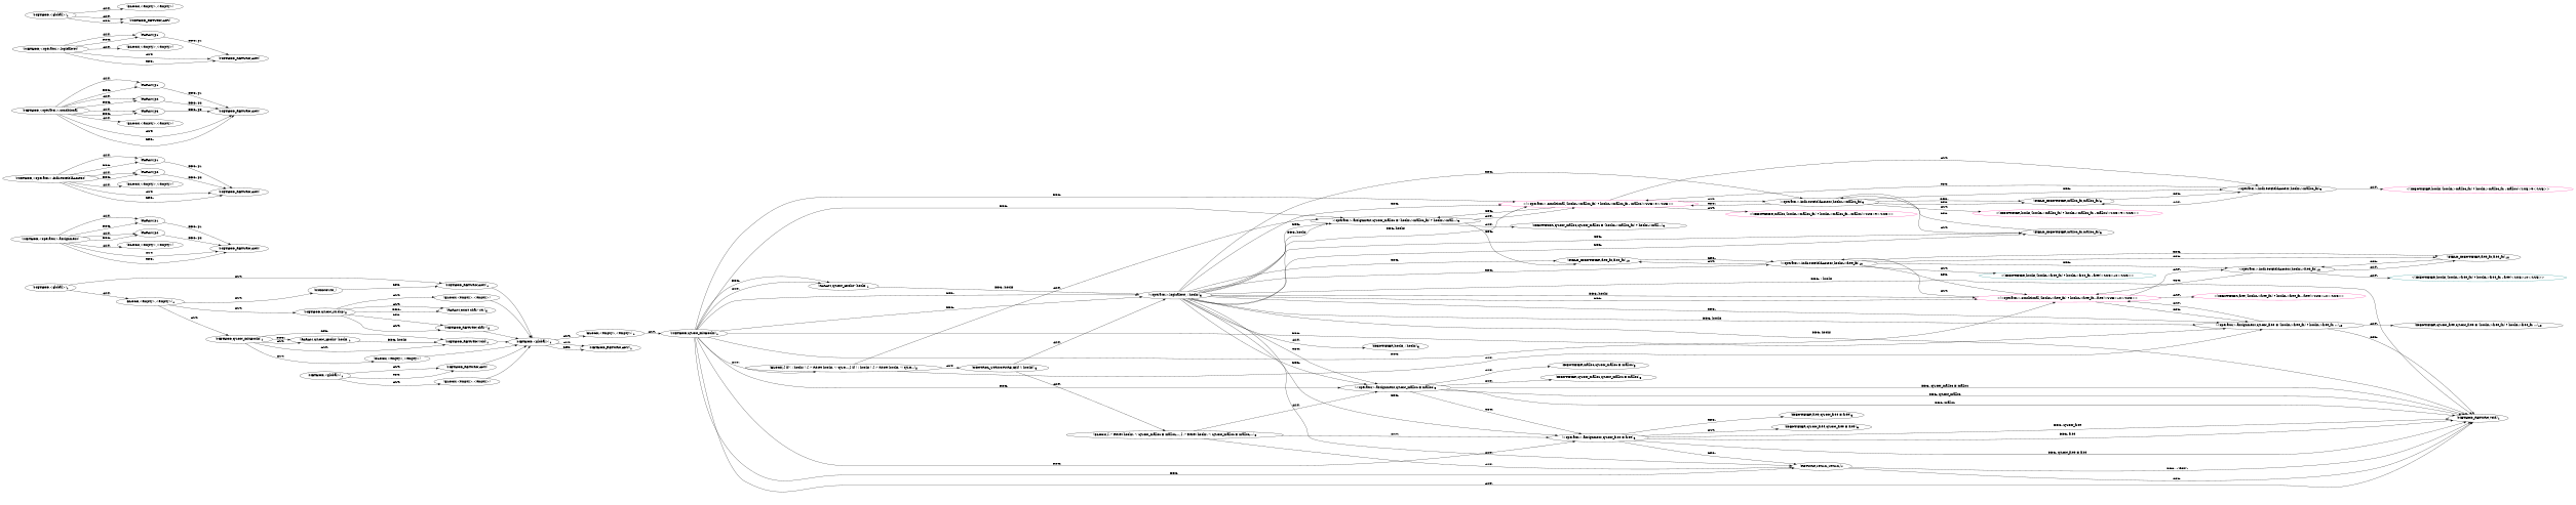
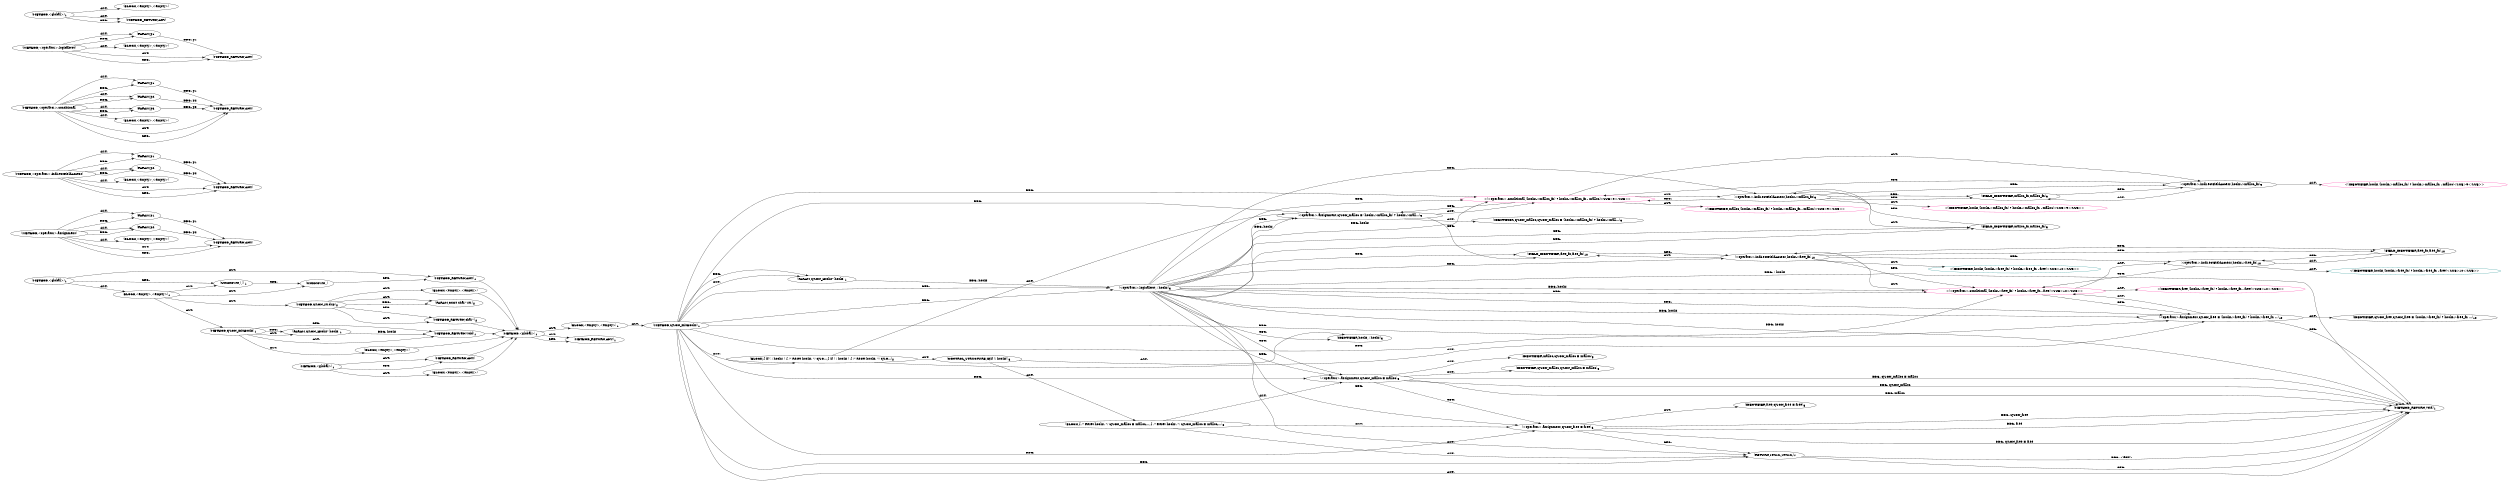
  digraph {
    rankdir=LR
    n1 [label=<(METHOD,&lt;global&gt;)<SUB>1</SUB>>]
    n2 [label=<(BLOCK,&lt;empty&gt;,&lt;empty&gt;)<SUB>1</SUB>>]
    n3 [label=<(METHOD_RETURN,ANY)<SUB>1</SUB>>]
    n4 [label=<(METHOD,cJSON_InitHooks)<SUB>1</SUB>>]
    n5 [label=<(PARAM,cJSON_Hooks* hooks)<SUB>1</SUB>>]
    n6 [label=<(BLOCK,{ 	if ( ! hooks ) { 		/* Reset hooks. */ 		cJSO...,{ 	if ( ! hooks ) { 		/* Reset hooks. */ 		cJSO...)<SUB>2</SUB>>]
    n7 [label=<(&lt;operator&gt;.logicalNot,! hooks)<SUB>3</SUB>>]
    n8 [label=<(&lt;operator&gt;.assignment,cJSON_malloc = malloc)<SUB>5</SUB>>]
    n9 [label=<(&lt;operator&gt;.assignment,cJSON_free = free)<SUB>6</SUB>>]
    n10 [label=<(RETURN,return;,return;)<SUB>7</SUB>>]
    n11 [label=<(&lt;operator&gt;.assignment,cJSON_malloc = (hooks-&gt;malloc_fn) ? hooks-&gt;mall...)<SUB>9</SUB>>]
    n12 [color=deeppink label="<(&lt;operator&gt;.conditional,(hooks-&gt;malloc_fn) ? hooks-&gt;malloc_fn : malloc)<SUB>9</SUB>>"]
    n13 [label=<(&lt;operator&gt;.assignment,cJSON_free = (hooks-&gt;free_fn) ? hooks-&gt;free_fn ...)<SUB>10</SUB>>]
    n14 [color=deeppink label="<(&lt;operator&gt;.conditional,(hooks-&gt;free_fn) ? hooks-&gt;free_fn : free)<SUB>10</SUB>>"]
    n15 [label=<(METHOD_RETURN,void)<SUB>1</SUB>>]
    n16 [label=<(CONTROL_STRUCTURE,IF,if (! hooks))<SUB>3</SUB>>]
    n17 [label=<(IDENTIFIER,hooks,! hooks)<SUB>3</SUB>>]
    n18 [label=<(&lt;operator&gt;.indirectFieldAccess,hooks-&gt;malloc_fn)<SUB>9</SUB>>]
    n19 [label=<(FIELD_IDENTIFIER,malloc_fn,malloc_fn)<SUB>9</SUB>>]
    n20 [label=<(&lt;operator&gt;.indirectFieldAccess,hooks-&gt;free_fn)<SUB>10</SUB>>]
    n21 [label=<(FIELD_IDENTIFIER,free_fn,free_fn)<SUB>10</SUB>>]
    n22 [label=<(IDENTIFIER,cJSON_malloc,cJSON_malloc = malloc)<SUB>5</SUB>>]
    n23 [label=<(IDENTIFIER,malloc,cJSON_malloc = malloc)<SUB>5</SUB>>]
-   n24 [label=<(IDENTIFIER,cJSON_free,cJSON_free = free)<SUB>6</SUB>>]
    n25 [label=<(IDENTIFIER,free,cJSON_free = free)<SUB>6</SUB>>]
    n26 [label=<(IDENTIFIER,cJSON_malloc,cJSON_malloc = (hooks-&gt;malloc_fn) ? hooks-&gt;mall...)<SUB>9</SUB>>]
    n27 [label=<(&lt;operator&gt;.indirectFieldAccess,hooks-&gt;malloc_fn)<SUB>9</SUB>>]
    n28 [color=deeppink label="<(IDENTIFIER,malloc,(hooks-&gt;malloc_fn) ? hooks-&gt;malloc_fn : malloc)<SUB>9</SUB>>"]
    n29 [label=<(IDENTIFIER,cJSON_free,cJSON_free = (hooks-&gt;free_fn) ? hooks-&gt;free_fn ...)<SUB>10</SUB>>]
    n30 [label=<(&lt;operator&gt;.indirectFieldAccess,hooks-&gt;free_fn)<SUB>10</SUB>>]
    n31 [color=deeppink label="<(IDENTIFIER,free,(hooks-&gt;free_fn) ? hooks-&gt;free_fn : free)<SUB>10</SUB>>"]
    n32 [label=<(BLOCK,{ 		/* Reset hooks. */ 		cJSON_malloc = malloc;...,{ 		/* Reset hooks. */ 		cJSON_malloc = malloc;...)<SUB>3</SUB>>]
    n33 [color=deeppink label="<(IDENTIFIER,hooks,(hooks-&gt;malloc_fn) ? hooks-&gt;malloc_fn : malloc)<SUB>9</SUB>>"]
    n34 [label=<(FIELD_IDENTIFIER,malloc_fn,malloc_fn)<SUB>9</SUB>>]
    n35 [color=teal label="<(IDENTIFIER,hooks,(hooks-&gt;free_fn) ? hooks-&gt;free_fn : free)<SUB>10</SUB>>"]
    n36 [label=<(FIELD_IDENTIFIER,free_fn,free_fn)<SUB>10</SUB>>]
    n37 [color=deeppink label="<(IDENTIFIER,hooks,(hooks-&gt;malloc_fn) ? hooks-&gt;malloc_fn : malloc)<SUB>9</SUB>>"]
    n38 [color=teal label="<(IDENTIFIER,hooks,(hooks-&gt;free_fn) ? hooks-&gt;free_fn : free)<SUB>10</SUB>>"]
    n39 [label=<(METHOD,&lt;operator&gt;.assignment)>]
    n40 [label=<(PARAM,p1)>]
    n41 [label=<(PARAM,p2)>]
    n42 [label=<(BLOCK,&lt;empty&gt;,&lt;empty&gt;)>]
    n43 [label=<(METHOD_RETURN,ANY)>]
    n44 [label=<(METHOD,&lt;operator&gt;.indirectFieldAccess)>]
    n45 [label=<(PARAM,p1)>]
    n46 [label=<(PARAM,p2)>]
    n47 [label=<(BLOCK,&lt;empty&gt;,&lt;empty&gt;)>]
    n48 [label=<(METHOD_RETURN,ANY)>]
    n49 [label=<(METHOD,&lt;operator&gt;.conditional)>]
    n50 [label=<(PARAM,p1)>]
    n51 [label=<(PARAM,p2)>]
    n52 [label=<(PARAM,p3)>]
    n53 [label=<(BLOCK,&lt;empty&gt;,&lt;empty&gt;)>]
    n54 [label=<(METHOD_RETURN,ANY)>]
    n55 [label=<(METHOD,&lt;operator&gt;.logicalNot)>]
    n56 [label=<(PARAM,p1)>]
    n57 [label=<(BLOCK,&lt;empty&gt;,&lt;empty&gt;)>]
    n58 [label=<(METHOD_RETURN,ANY)>]
    n59 [label=<(METHOD,&lt;global&gt;)<SUB>1</SUB>>]
    n60 [label=<(BLOCK,&lt;empty&gt;,&lt;empty&gt;)>]
    n61 [label=<(METHOD_RETURN,ANY)>]
    n62 [label=<(METHOD,&lt;global&gt;)<SUB>1</SUB>>]
    n63 [label=<(BLOCK,&lt;empty&gt;,&lt;empty&gt;)<SUB>1</SUB>>]
+   n64 [label=<(UNKNOWN,),))<SUB>1</SUB>>]
    n65 [label=<(METHOD_RETURN,ANY)<SUB>1</SUB>>]
    n66 [label=<(METHOD,cJSON_InitHooks)<SUB>1</SUB>>]
    n67 [label=<(METHOD,cJSON_strdup)<SUB>2</SUB>>]
    n68 [label=<(UNKNOWN,,)>]
    n69 [label=<(PARAM,cJSON_Hooks* hooks)<SUB>1</SUB>>]
    n70 [label=<(BLOCK,&lt;empty&gt;,&lt;empty&gt;)>]
    n71 [label=<(METHOD_RETURN,void)<SUB>1</SUB>>]
    n72 [label=<(PARAM,const char* str)<SUB>2</SUB>>]
    n73 [label=<(BLOCK,&lt;empty&gt;,&lt;empty&gt;)>]
    n74 [label=<(METHOD_RETURN,char*)<SUB>2</SUB>>]
    n75 [label=<(METHOD,&lt;global&gt;)<SUB>1</SUB>>]
    n76 [label=<(BLOCK,&lt;empty&gt;,&lt;empty&gt;)>]
    n77 [label=<(METHOD_RETURN,ANY)>]
    n1 -> n2 [label="AST: "]
    n1 -> n3 [label="AST: "]
    n1 -> n3 [label="CFG: "]
    n2 -> n4 [label="AST: "]
    n4 -> n5 [label="AST: "]
    n4 -> n5 [label="DDG: "]
    n4 -> n6 [label="AST: "]
    n4 -> n7 [label="CFG: "]
    n4 -> n7 [label="DDG: "]
    n4 -> n8 [label="DDG: "]
    n4 -> n9 [label="DDG: "]
    n4 -> n10 [label="DDG: "]
    n4 -> n11 [label="DDG: "]
    n4 -> n12 [label="DDG: "]
    n4 -> n13 [label="DDG: "]
    n4 -> n14 [label="DDG: "]
    n4 -> n15 [label="AST: "]
    n5 -> n7 [label="DDG: hooks"]
    n6 -> n11 [label="AST: "]
    n6 -> n13 [label="AST: "]
    n6 -> n16 [label="AST: "]
    n7 -> n8 [label="CFG: "]
    n7 -> n8 [label="CDG: "]
    n7 -> n9 [label="CDG: "]
    n7 -> n10 [label="AST: "]
    n7 -> n11 [label="DDG: hooks"]
    n7 -> n11 [label="CDG: "]
    n7 -> n12 [label="DDG: hooks"]
    n7 -> n12 [label="CDG: "]
    n7 -> n13 [label="DDG: hooks"]
    n7 -> n13 [label="CDG: "]
    n7 -> n14 [label="DDG: hooks"]
    n7 -> n14 [label="CDG: "]
    n7 -> n15 [label="DDG: hooks"]
    n7 -> n15 [label="DDG: ! hooks"]
-   n7 -> n17 [label="AST: "]
+   n7 -> n17 [label="CFG: "]
    n7 -> n18 [label="CDG: "]
    n7 -> n19 [label="CFG: "]
    n7 -> n19 [label="CDG: "]
    n7 -> n20 [label="CDG: "]
    n7 -> n21 [label="CDG: "]
    n8 -> n9 [label="CFG: "]
    n8 -> n15 [label="DDG: cJSON_malloc"]
    n8 -> n15 [label="DDG: malloc"]
    n8 -> n15 [label="DDG: cJSON_malloc = malloc"]
    n8 -> n22 [label="AST: "]
    n8 -> n23 [label="AST: "]
    n9 -> n10 [label="CFG: "]
    n9 -> n15 [label="DDG: cJSON_free"]
    n9 -> n15 [label="DDG: free"]
    n9 -> n15 [label="DDG: cJSON_free = free"]
-   n9 -> n24 [label="AST: "]
-   n9 -> n25 [label="CFG: "]
+   n9 -> n25 [label="AST: "]
    n10 -> n15 [label="CFG: "]
    n10 -> n15 [label="DDG: &lt;RET&gt;"]
    n11 -> n12 [label="AST: "]
    n11 -> n21 [label="CFG: "]
    n11 -> n26 [label="AST: "]
    n12 -> n11 [label="CFG: "]
    n12 -> n18 [label="AST: "]
    n12 -> n27 [label="AST: "]
    n12 -> n28 [label="AST: "]
    n13 -> n14 [label="AST: "]
    n13 -> n15 [label="CFG: "]
    n13 -> n29 [label="AST: "]
    n14 -> n13 [label="CFG: "]
    n14 -> n20 [label="AST: "]
    n14 -> n30 [label="AST: "]
    n14 -> n31 [label="AST: "]
-   n16 -> n7 [label="AST: "]
+   n16 -> n17 [label="AST: "]
    n16 -> n32 [label="AST: "]
    n18 -> n12 [label="CFG: "]
    n18 -> n19 [label="AST: "]
    n18 -> n27 [label="CDG: "]
    n18 -> n33 [label="AST: "]
    n18 -> n34 [label="CFG: "]
    n18 -> n34 [label="CDG: "]
    n19 -> n18 [label="CFG: "]
    n20 -> n14 [label="CFG: "]
    n20 -> n21 [label="AST: "]
    n20 -> n30 [label="CDG: "]
    n20 -> n35 [label="AST: "]
    n20 -> n36 [label="CFG: "]
    n20 -> n36 [label="CDG: "]
    n21 -> n20 [label="CFG: "]
    n27 -> n12 [label="CFG: "]
    n27 -> n34 [label="AST: "]
    n27 -> n37 [label="AST: "]
    n30 -> n14 [label="CFG: "]
    n30 -> n36 [label="AST: "]
    n30 -> n38 [label="AST: "]
    n32 -> n8 [label="AST: "]
    n32 -> n9 [label="AST: "]
    n32 -> n10 [label="AST: "]
    n34 -> n27 [label="CFG: "]
    n36 -> n30 [label="CFG: "]
    n39 -> n40 [label="AST: "]
    n39 -> n40 [label="DDG: "]
    n39 -> n41 [label="AST: "]
    n39 -> n41 [label="DDG: "]
    n39 -> n42 [label="AST: "]
    n39 -> n43 [label="AST: "]
    n39 -> n43 [label="CFG: "]
    n40 -> n43 [label="DDG: p1"]
    n41 -> n43 [label="DDG: p2"]
    n44 -> n45 [label="AST: "]
    n44 -> n45 [label="DDG: "]
    n44 -> n46 [label="AST: "]
    n44 -> n46 [label="DDG: "]
    n44 -> n47 [label="AST: "]
    n44 -> n48 [label="AST: "]
    n44 -> n48 [label="CFG: "]
    n45 -> n48 [label="DDG: p1"]
    n46 -> n48 [label="DDG: p2"]
    n49 -> n50 [label="AST: "]
    n49 -> n50 [label="DDG: "]
    n49 -> n51 [label="AST: "]
    n49 -> n51 [label="DDG: "]
    n49 -> n52 [label="AST: "]
    n49 -> n52 [label="DDG: "]
    n49 -> n53 [label="AST: "]
    n49 -> n54 [label="AST: "]
    n49 -> n54 [label="CFG: "]
    n50 -> n54 [label="DDG: p1"]
    n51 -> n54 [label="DDG: p2"]
    n52 -> n54 [label="DDG: p3"]
    n55 -> n56 [label="AST: "]
    n55 -> n56 [label="DDG: "]
    n55 -> n57 [label="AST: "]
    n55 -> n58 [label="AST: "]
    n55 -> n58 [label="CFG: "]
    n56 -> n58 [label="DDG: p1"]
    n59 -> n60 [label="AST: "]
    n59 -> n61 [label="AST: "]
    n59 -> n61 [label="CFG: "]
    n62 -> n63 [label="AST: "]
+   n62 -> n64 [label="CFG: "]
    n62 -> n65 [label="AST: "]
+   n63 -> n64 [label="AST: "]
    n63 -> n66 [label="AST: "]
    n63 -> n67 [label="AST: "]
    n63 -> n68 [label="AST: "]
+   n64 -> n68 [label="CFG: "]
    n65 -> n1
    n66 -> n69 [label="AST: "]
    n66 -> n69 [label="DDG: "]
    n66 -> n70 [label="AST: "]
    n66 -> n71 [label="AST: "]
    n66 -> n71 [label="CFG: "]
    n67 -> n72 [label="AST: "]
    n67 -> n72 [label="DDG: "]
    n67 -> n73 [label="AST: "]
    n67 -> n74 [label="AST: "]
    n67 -> n74 [label="CFG: "]
    n68 -> n65 [label="CFG: "]
    n69 -> n71 [label="DDG: hooks"]
    n70 -> n1
    n71 -> n1
    n73 -> n1
    n74 -> n1
    n75 -> n76 [label="AST: "]
    n75 -> n77 [label="AST: "]
    n75 -> n77 [label="CFG: "]
    n76 -> n1
    n77 -> n1
  }
